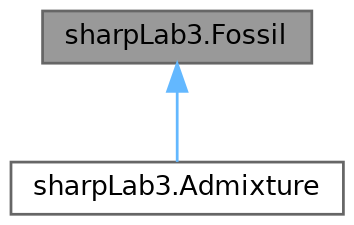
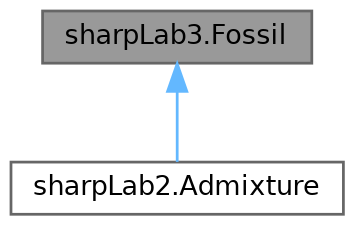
  digraph {
    node [color=gray40 fontname=Helvetica fontsize=10 shape=box style=filled]
    n1 [fillcolor=grey60 fontcolor=black height=0.2 label="sharpLab3.Fossil" width=0.4]
-   n2 [fillcolor=white height=0.2 label="sharpLab3.Admixture" width=0.4]
+   n2 [fillcolor=white height=0.2 label="sharpLab2.Admixture" width=0.4]
    n1 -> n2 [color=steelblue1 dir=back fontname=Helvetica fontsize=10 labelfontname=Helvetica labelfontsize=10 style=solid]
  }
